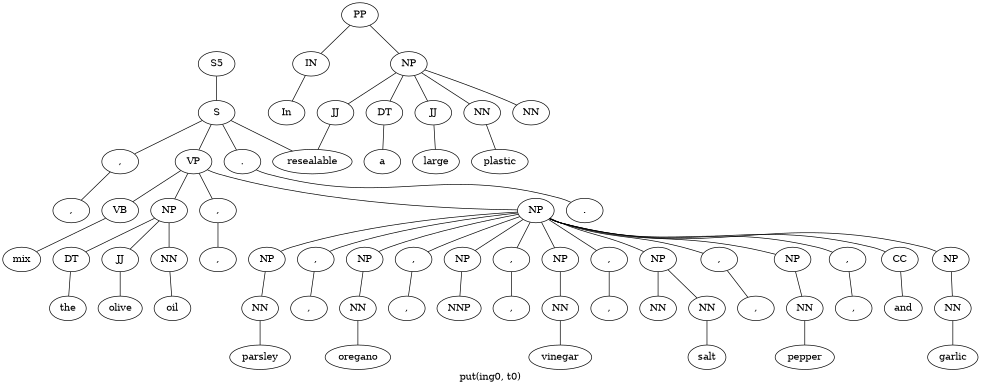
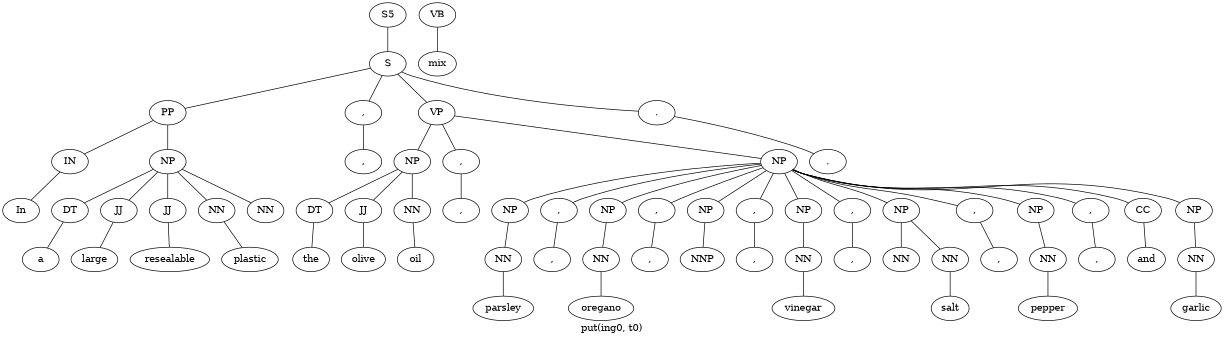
  graph {
    label="put(ing0, t0)"
    n1 [label=S5]
    n2 [label=S]
    n3 [label=PP]
    n4 [label=","]
    n5 [label=VP]
    n6 [label="."]
    n7 [label=IN]
    n8 [label=NP]
    n9 [label=","]
    n10 [label=VB]
    n11 [label=NP]
    n12 [label=","]
    n13 [label=NP]
    n14 [label="."]
    n15 [label=In]
    n16 [label=DT]
    n17 [label=JJ]
    n18 [label=JJ]
    n19 [label=NN]
    n20 [label=NN]
    n21 [label=a]
    n22 [label=large]
    n23 [label=resealable]
    n24 [label=plastic]
    n25 [label=mix]
    n26 [label=DT]
    n27 [label=JJ]
    n28 [label=NN]
    n29 [label=","]
    n30 [label=NP]
    n31 [label=","]
    n32 [label=NP]
    n33 [label=","]
    n34 [label=NP]
    n35 [label=","]
    n36 [label=NP]
    n37 [label=","]
    n38 [label=NP]
    n39 [label=","]
    n40 [label=NP]
    n41 [label=","]
    n42 [label=CC]
    n43 [label=NP]
    n44 [label=the]
    n45 [label=olive]
    n46 [label=oil]
    n47 [label=NN]
    n48 [label=","]
    n49 [label=NN]
    n50 [label=","]
    n51 [label=NNP]
    n52 [label=","]
    n53 [label=NN]
    n54 [label=","]
    n55 [label=NN]
    n56 [label=NN]
    n57 [label=","]
    n58 [label=NN]
    n59 [label=","]
    n60 [label=and]
    n61 [label=NN]
    n62 [label=parsley]
    n63 [label=oregano]
    n64 [label=vinegar]
    n65 [label=salt]
    n66 [label=pepper]
    n67 [label=garlic]
    n1 -- n2
-   n2 -- n23
+   n2 -- n3
    n2 -- n4
    n2 -- n5
    n2 -- n6
    n3 -- n7
    n3 -- n8
    n4 -- n9
-   n5 -- n10
    n5 -- n11
    n5 -- n12
    n5 -- n13
    n6 -- n14
    n7 -- n15
    n8 -- n16
    n8 -- n17
    n8 -- n18
    n8 -- n19
    n8 -- n20
    n10 -- n25
    n11 -- n26
    n11 -- n27
    n11 -- n28
    n12 -- n29
    n13 -- n30
    n13 -- n31
    n13 -- n32
    n13 -- n33
    n13 -- n34
    n13 -- n35
    n13 -- n36
    n13 -- n37
    n13 -- n38
    n13 -- n39
    n13 -- n40
    n13 -- n41
    n13 -- n42
    n13 -- n43
    n16 -- n21
    n17 -- n22
    n18 -- n23
    n19 -- n24
    n26 -- n44
    n27 -- n45
    n28 -- n46
    n30 -- n47
    n31 -- n48
    n32 -- n49
    n33 -- n50
    n34 -- n51
    n35 -- n52
    n36 -- n53
    n37 -- n54
    n38 -- n55
    n38 -- n56
    n39 -- n57
    n40 -- n58
    n41 -- n59
    n42 -- n60
    n43 -- n61
    n47 -- n62
    n49 -- n63
    n53 -- n64
    n56 -- n65
    n58 -- n66
    n61 -- n67
  }
